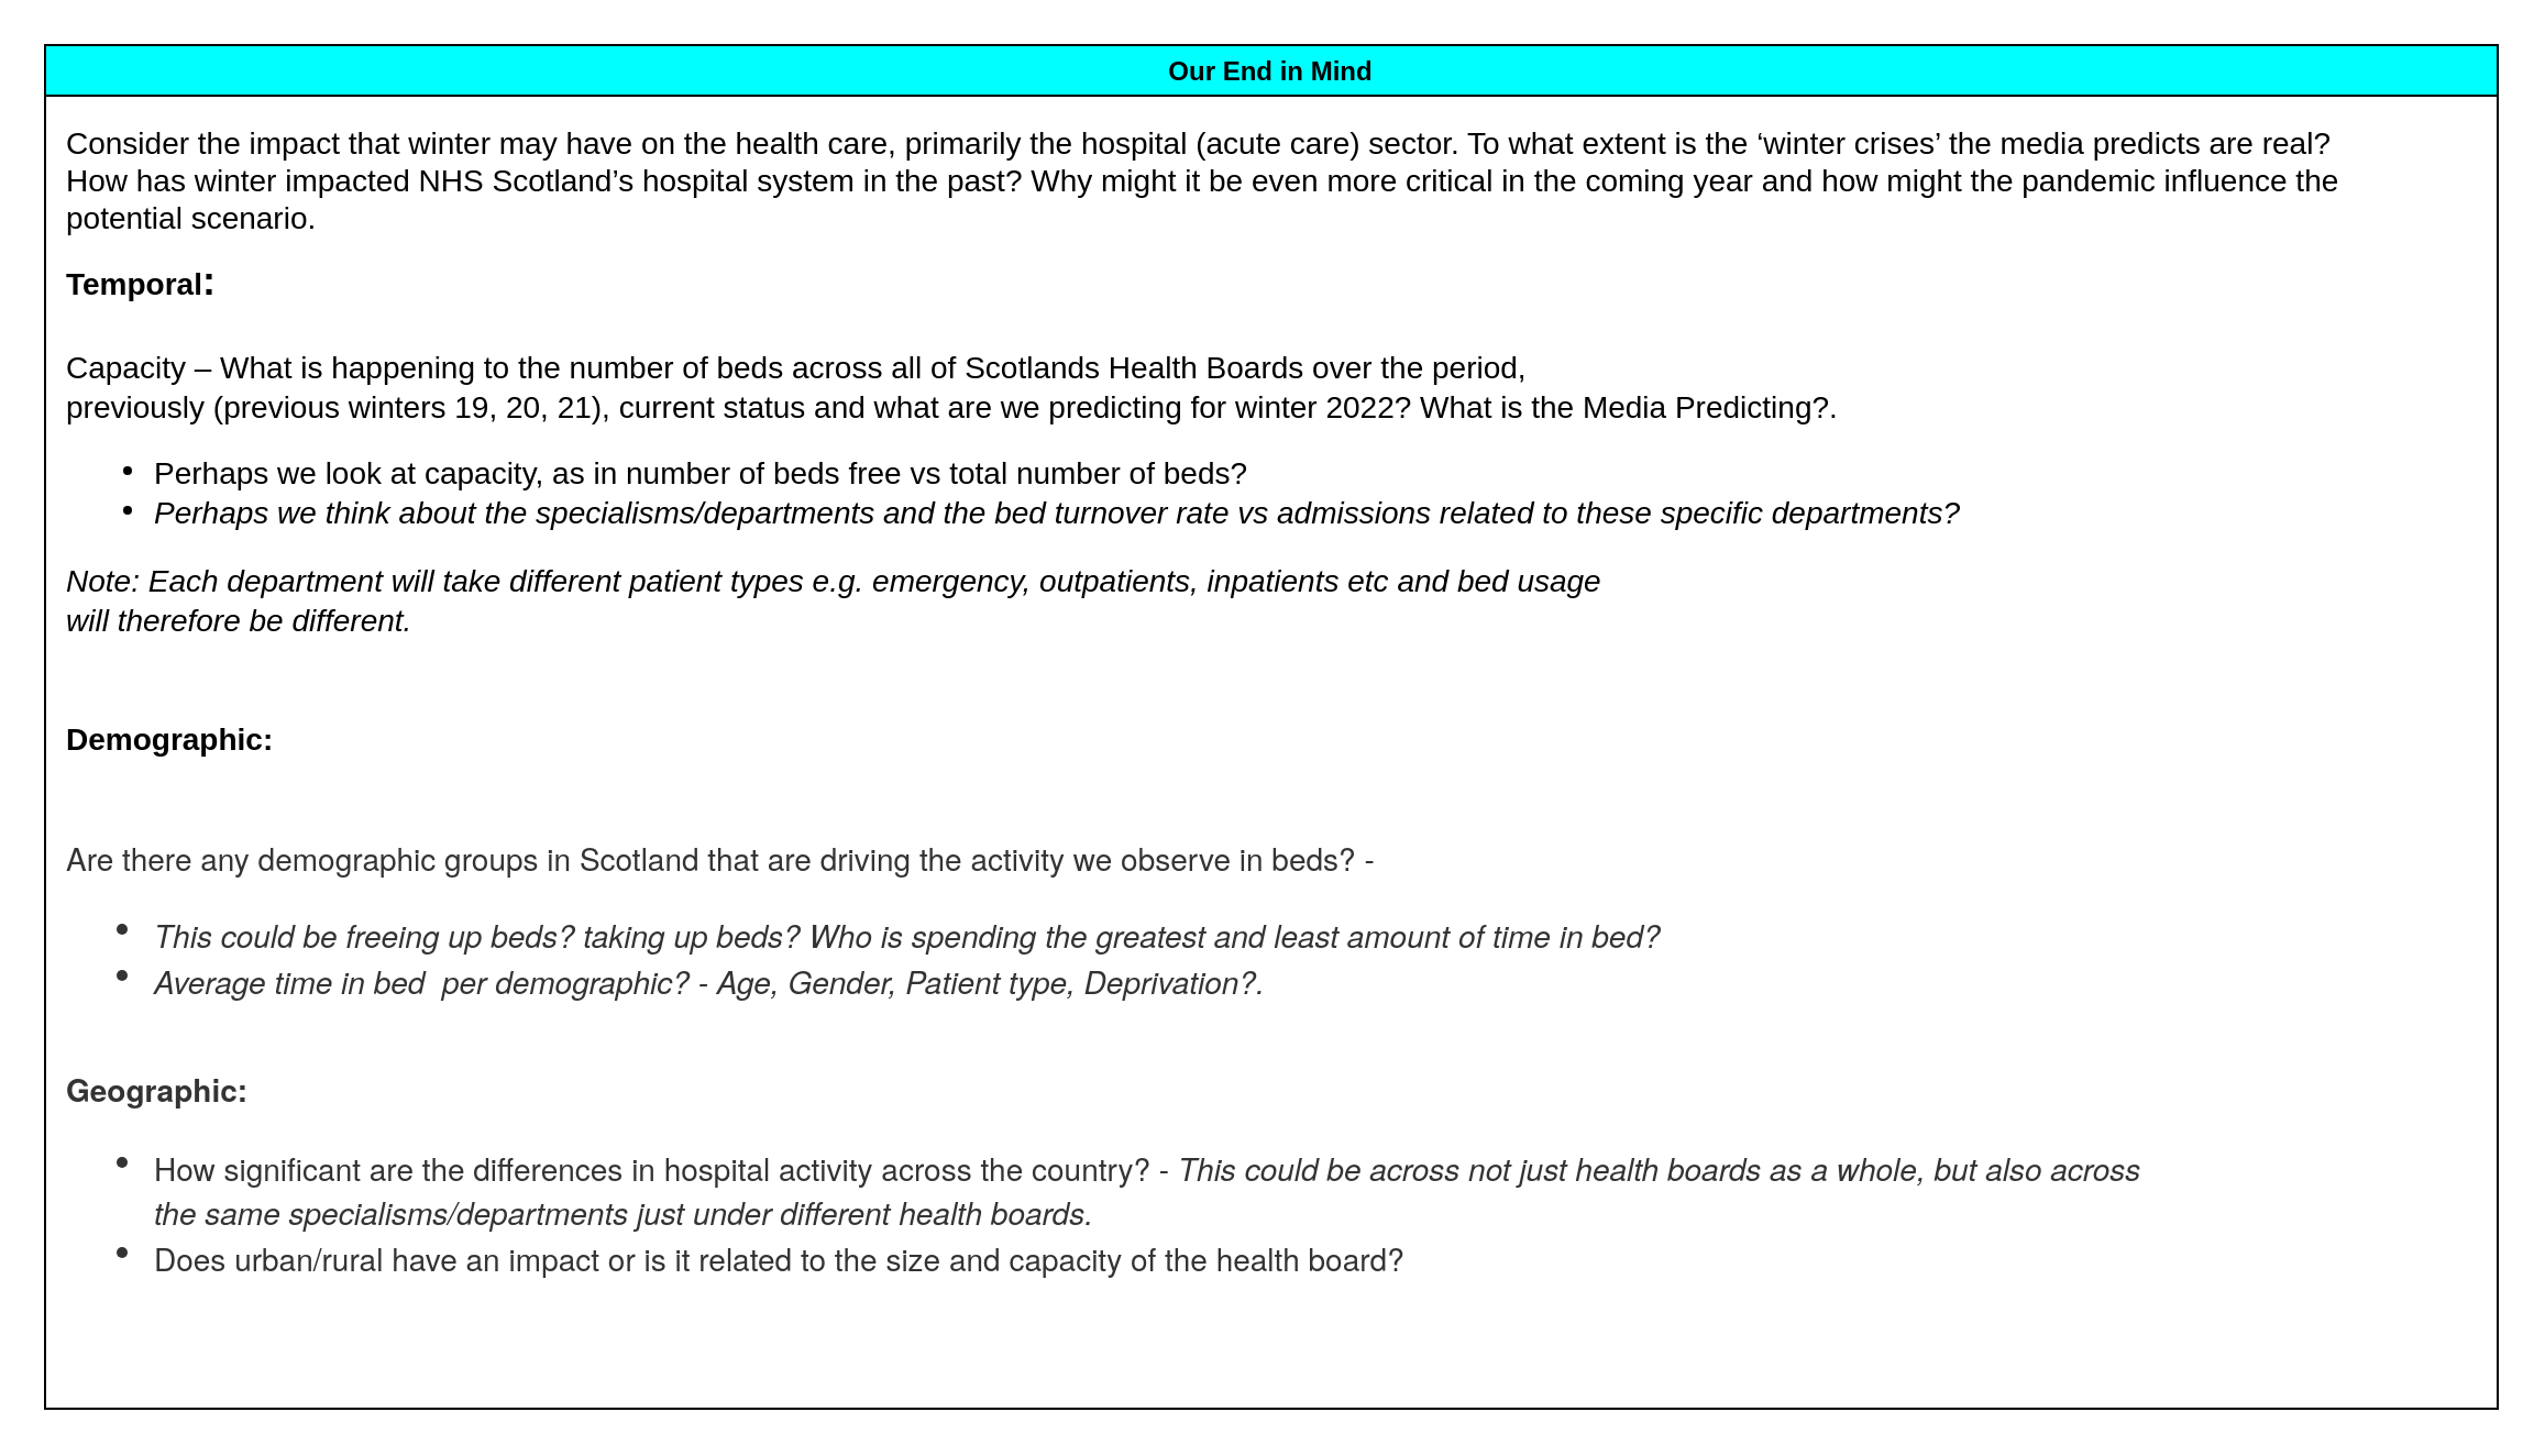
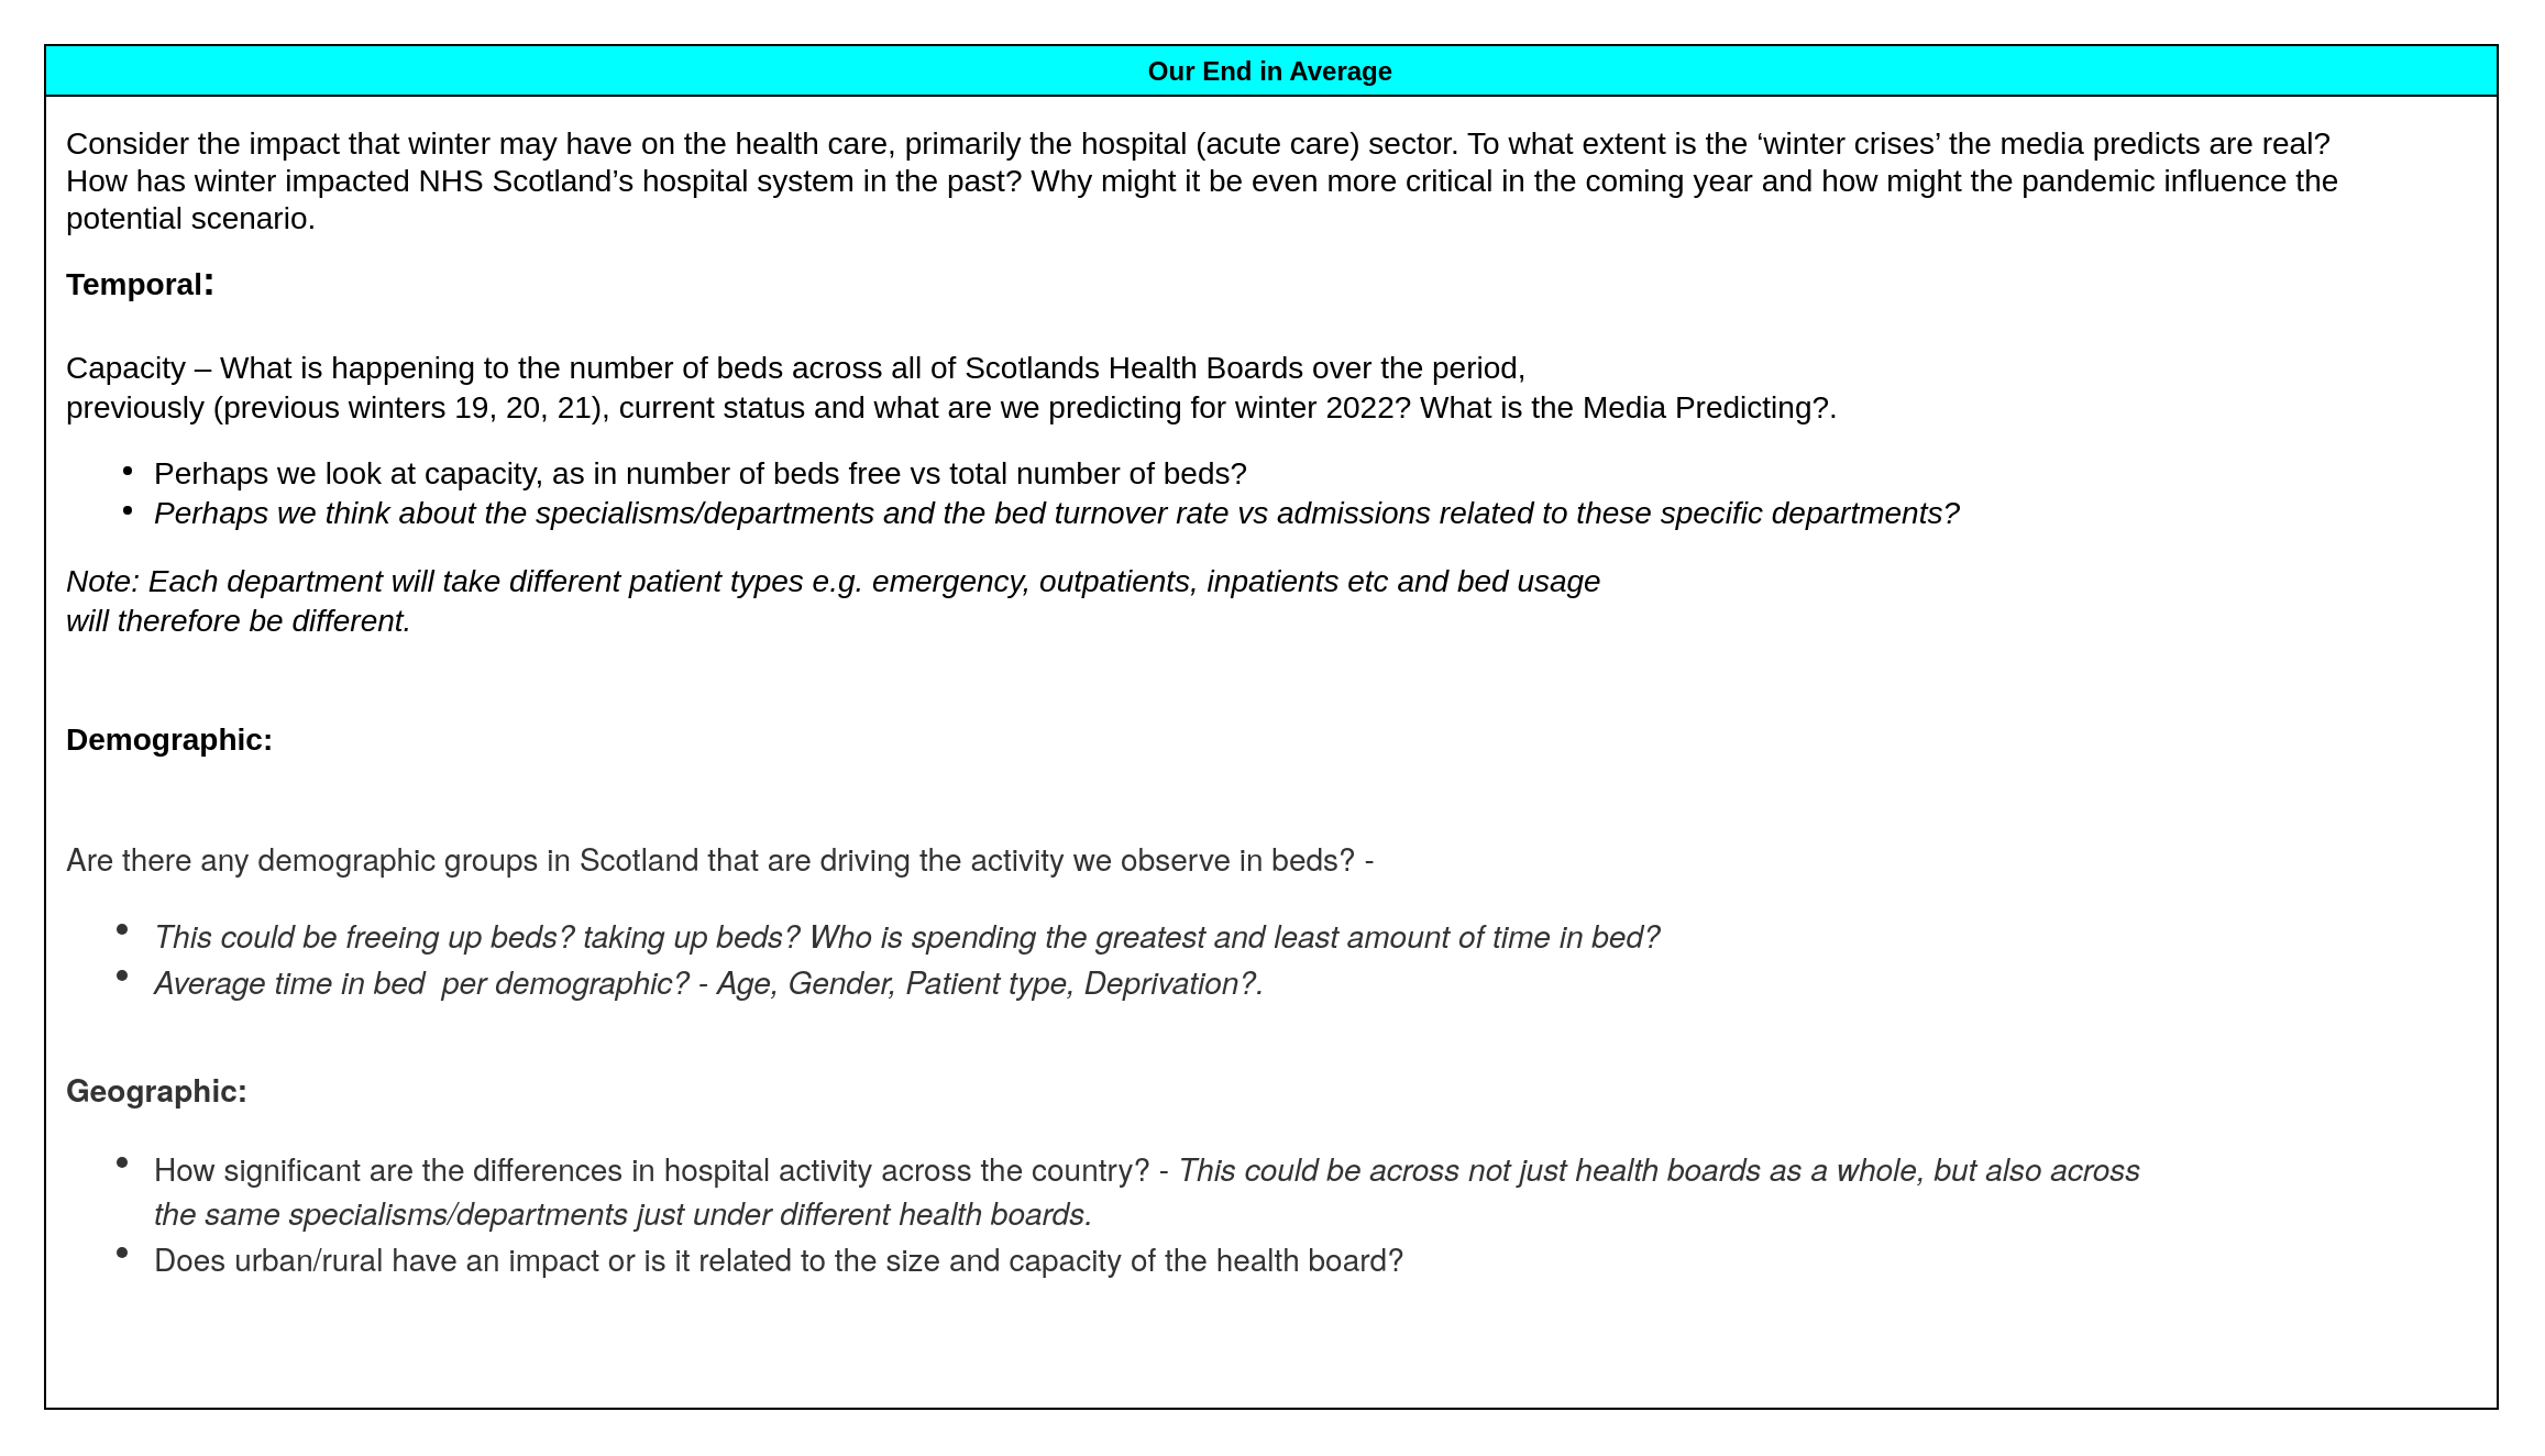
  <mxCell id="0" />
  <mxCell id="1" parent="0" />
- <mxCell id="2" value="Our End in Mind" style="swimlane;fillColor=#00FFFF;" vertex="1" parent="1"><mxGeometry x="20" y="20" width="1115" height="620" as="geometry"><mxRectangle x="40" y="30" width="120" height="23" as="alternateBounds" /></mxGeometry></mxCell>
+ <mxCell id="2" value="Our End in Average" style="swimlane;fillColor=#00FFFF;" vertex="1" parent="1"><mxGeometry x="20" y="20" width="1115" height="620" as="geometry"><mxRectangle x="40" y="30" width="120" height="23" as="alternateBounds" /></mxGeometry></mxCell>
  <mxCell id="3" value="&lt;font&gt;&lt;span style=&quot;vertical-align: sub&quot;&gt;&lt;font&gt;&lt;font&gt;&lt;b&gt;&lt;font&gt;&lt;font&gt;&lt;font style=&quot;font-size: 14px&quot;&gt;Temporal&lt;/font&gt;&lt;span style=&quot;font-size: 18px&quot;&gt;:&lt;/span&gt;&lt;/font&gt;&lt;br&gt;&lt;/font&gt;&lt;/b&gt;&lt;br&gt;&lt;/font&gt;&lt;font&gt;&lt;font style=&quot;font-size: 14px&quot;&gt;Capacity – What is happening to the number of beds across all of Scotlands Health Boards over the period, &lt;br&gt;previously (previous winters 19, 20, 21), current status and what are we predicting for winter 2022? What is the Media Predicting?.&lt;br&gt;&lt;/font&gt;&lt;ul&gt;&lt;li&gt;&lt;font&gt;&lt;span style=&quot;vertical-align: sub&quot;&gt;&lt;font&gt;&lt;font style=&quot;font-size: 14px&quot;&gt;Perhaps we look at capacity, as in number of beds free vs total number of beds?&amp;nbsp;&lt;/font&gt;&lt;/font&gt;&lt;/span&gt;&lt;/font&gt;&lt;/li&gt;&lt;li&gt;&lt;font&gt;&lt;span style=&quot;vertical-align: sub&quot;&gt;&lt;font&gt;&lt;font style=&quot;font-size: 14px&quot;&gt;&lt;i&gt;Perhaps we think about the specialisms/departments and the bed turnover rate vs admissions related to these specific departments?&lt;/i&gt;&lt;/font&gt;&lt;/font&gt;&lt;/span&gt;&lt;/font&gt;&lt;/li&gt;&lt;/ul&gt;&lt;i&gt;&lt;font style=&quot;font-size: 14px&quot;&gt;Note: Each department will take different patient types e.g. emergency, outpatients, in&lt;/font&gt;&lt;/i&gt;&lt;i&gt;&lt;font style=&quot;font-size: 14px&quot;&gt;patients etc and bed usage &lt;br&gt;will therefore be different.&amp;nbsp;&lt;/font&gt;&lt;br&gt;&lt;/i&gt;&lt;br&gt;&lt;/font&gt;&lt;/font&gt;&lt;/span&gt;&lt;span style=&quot;vertical-align: sub&quot;&gt;&lt;font style=&quot;font-size: 14px&quot;&gt;&lt;font&gt;&lt;br&gt;&lt;b&gt;Demographic:&lt;/b&gt;&amp;nbsp;&lt;br&gt;&lt;span style=&quot;background-color: rgb(248 , 249 , 250)&quot;&gt;&lt;br&gt;&lt;br&gt;&lt;/span&gt;&lt;/font&gt;&lt;font&gt;&lt;font&gt;&lt;span style=&quot;background-color: rgb(255 , 255 , 255) ; color: rgb(51 , 51 , 51) ; font-family: &amp;#34;helvetica neue&amp;#34; , &amp;#34;helvetica&amp;#34; , &amp;#34;arial&amp;#34; , sans-serif&quot;&gt;Are there any demographic groups in Scotland that are driving the activity we observe in beds? - &lt;br&gt;&lt;ul&gt;&lt;li&gt;&lt;font&gt;&lt;span style=&quot;vertical-align: sub&quot;&gt;&lt;font&gt;&lt;font&gt;&lt;span style=&quot;background-color: rgb(255 , 255 , 255) ; color: rgb(51 , 51 , 51) ; font-family: &amp;#34;helvetica neue&amp;#34; , &amp;#34;helvetica&amp;#34; , &amp;#34;arial&amp;#34; , sans-serif&quot;&gt;&lt;i&gt;This could be freeing up beds? taking up beds? Who is spending the greatest and least amount of time in bed?&amp;nbsp;&lt;/i&gt;&lt;/span&gt;&lt;/font&gt;&lt;/font&gt;&lt;/span&gt;&lt;/font&gt;&lt;i&gt;&amp;nbsp;&lt;/i&gt;&lt;/li&gt;&lt;li&gt;&lt;font&gt;&lt;span style=&quot;vertical-align: sub&quot;&gt;&lt;font&gt;&lt;font&gt;&lt;span style=&quot;background-color: rgb(255 , 255 , 255) ; color: rgb(51 , 51 , 51) ; font-family: &amp;#34;helvetica neue&amp;#34; , &amp;#34;helvetica&amp;#34; , &amp;#34;arial&amp;#34; , sans-serif&quot;&gt;&lt;i&gt;Average time in bed&amp;nbsp; per demographic? - Age, Gender, Patient type, Deprivation?.&amp;nbsp;&amp;nbsp;&lt;/i&gt;&lt;/span&gt;&lt;/font&gt;&lt;/font&gt;&lt;/span&gt;&lt;/font&gt;&lt;/li&gt;&lt;/ul&gt;&lt;/span&gt;&lt;span style=&quot;background-color: rgb(255 , 255 , 255) ; color: rgb(51 , 51 , 51)&quot;&gt;&lt;br&gt;&lt;font face=&quot;helvetica neue, helvetica, arial, sans-serif&quot;&gt;&lt;b&gt;Geographic:&lt;/b&gt;&lt;br&gt;&lt;ul&gt;&lt;li&gt;&lt;font&gt;&lt;span style=&quot;vertical-align: sub&quot;&gt;&lt;font&gt;&lt;font&gt;&lt;span style=&quot;background-color: rgb(255 , 255 , 255) ; color: rgb(51 , 51 , 51) ; font-family: &amp;#34;helvetica neue&amp;#34; , &amp;#34;helvetica&amp;#34; , &amp;#34;arial&amp;#34; , sans-serif&quot;&gt;&lt;font&gt;How significant are the differences in hospital activity across the country? - &lt;i&gt;This could be across not just health boards as a whole, but also across&lt;br&gt;the same specialisms/departments just under different health boards.&lt;/i&gt;&lt;/font&gt;&lt;/span&gt;&lt;/font&gt;&lt;/font&gt;&lt;/span&gt;&lt;/font&gt;&lt;/li&gt;&lt;li&gt;&lt;font&gt;&lt;span style=&quot;vertical-align: sub&quot;&gt;&lt;font&gt;&lt;font&gt;&lt;span style=&quot;background-color: rgb(255 , 255 , 255) ; color: rgb(51 , 51 , 51) ; font-family: &amp;#34;helvetica neue&amp;#34; , &amp;#34;helvetica&amp;#34; , &amp;#34;arial&amp;#34; , sans-serif&quot;&gt;&lt;font&gt;Does urban/rural have an impact or is it related to the size and capacity of the health board?&lt;/font&gt;&lt;/span&gt;&lt;/font&gt;&lt;/font&gt;&lt;/span&gt;&lt;/font&gt;&lt;/li&gt;&lt;/ul&gt;&lt;/font&gt;&lt;/span&gt;&lt;/font&gt;&lt;/font&gt;&lt;/font&gt;&lt;br&gt;&lt;/span&gt;&lt;/font&gt;" style="text;html=1;align=left;verticalAlign=middle;resizable=0;points=[];autosize=1;strokeColor=none;fillColor=none;" vertex="1" parent="2"><mxGeometry x="7.5" y="110" width="970" height="470" as="geometry" /></mxCell>
  <mxCell id="4" value="Consider the impact that winter may have on the health care, primarily the hospital (acute care) sector. To what extent is the ‘winter crises’ the media predicts are real? How has winter impacted NHS Scotland’s hospital system in the past? Why might it be even more critical in the coming year and how might the pandemic influence the potential scenario." style="text;whiteSpace=wrap;html=1;fontSize=14;" vertex="1" parent="2"><mxGeometry x="7.5" y="30" width="1052.5" height="100" as="geometry" /></mxCell>
